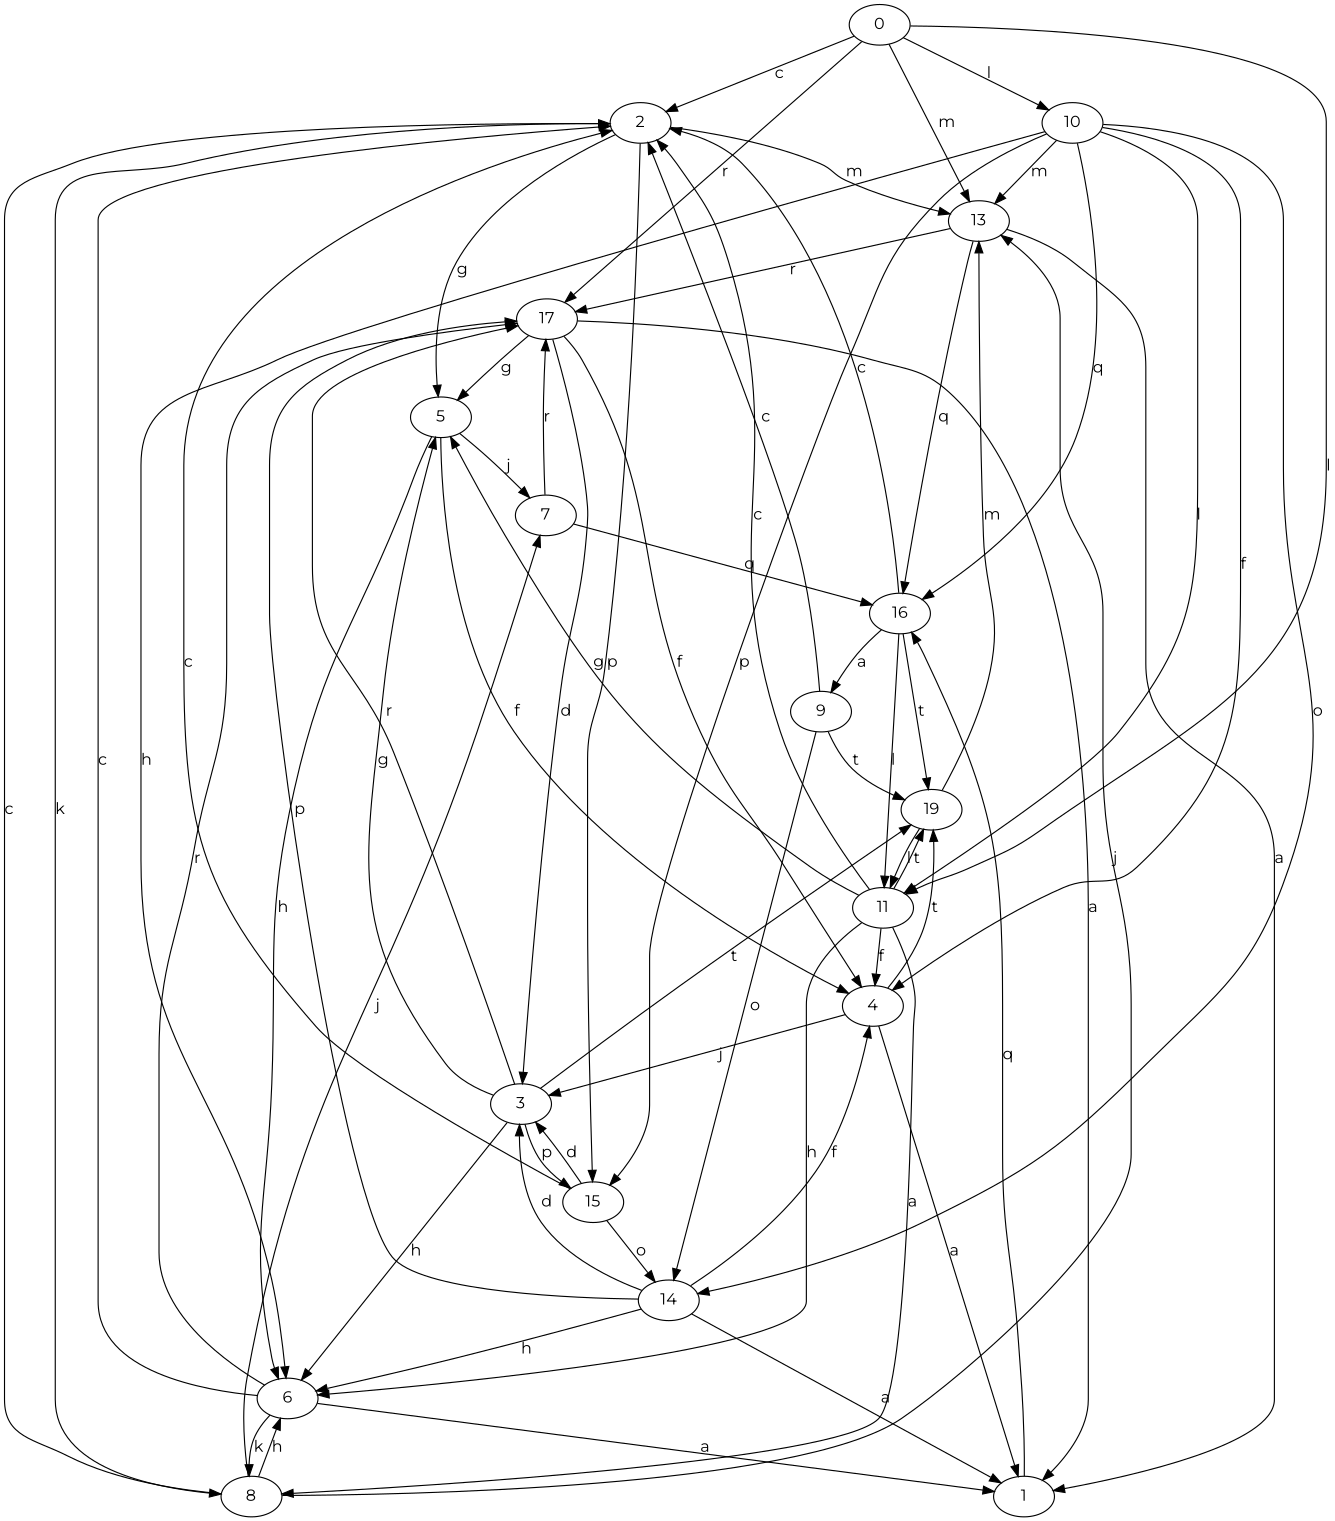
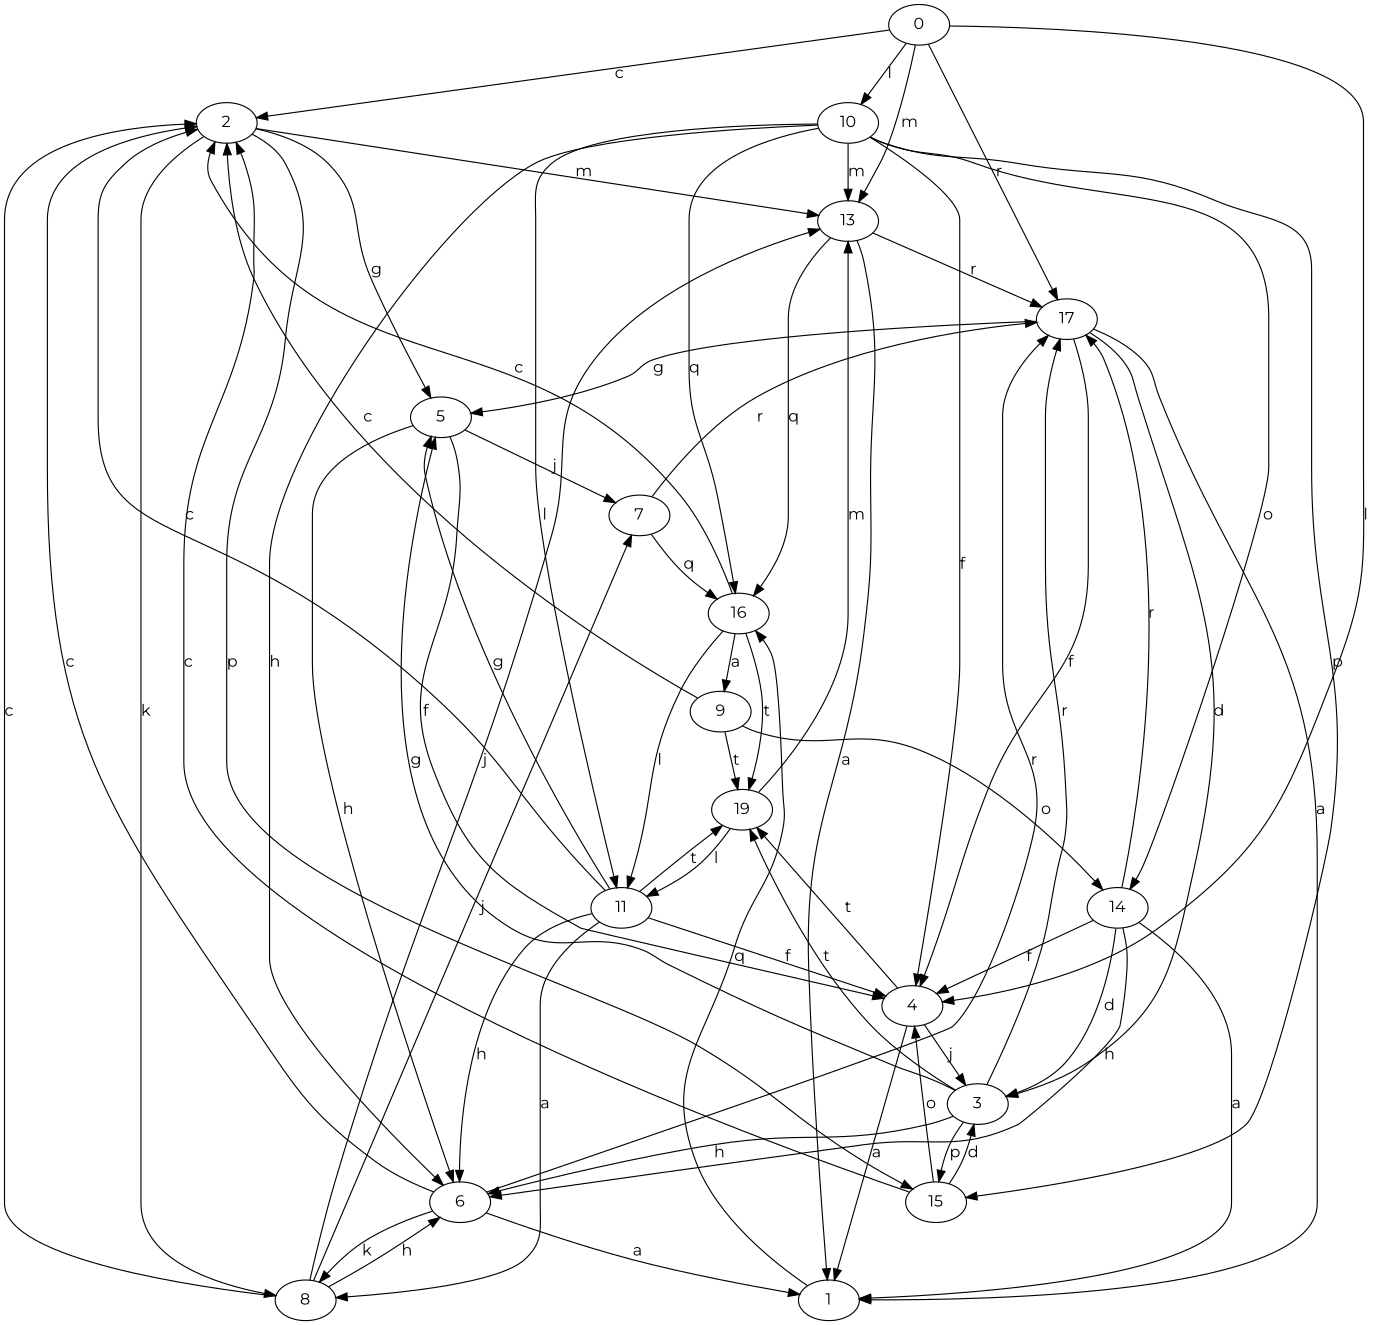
  strict digraph {
    fontname=Montserrat
    node [fontname=Montserrat]
    edge [fontname=Montserrat]
    0
    2
    10
    11
    13
    17
    5
    8
    15
    7
    16
    6
    4
    14
    19
    1
    3
    9
    0 -> 2 [label=c]
    0 -> 10 [label=l]
-   0 -> 11 [label=l]
+   0 -> 4 [label=l]
    0 -> 13 [label=m]
    0 -> 17 [label=r]
    2 -> 13 [label=m]
    2 -> 5 [label=g]
    2 -> 8 [label=k]
    2 -> 15 [label=p]
    10 -> 11 [label=l]
    10 -> 13 [label=m]
    10 -> 15 [label=p]
    10 -> 16 [label=q]
    10 -> 6 [label=h]
    10 -> 4 [label=f]
    10 -> 14 [label=o]
    11 -> 2 [label=c]
    11 -> 5 [label=g]
    11 -> 8 [label=a]
    11 -> 6 [label=h]
    11 -> 4 [label=f]
    11 -> 19 [label=t]
    13 -> 17 [label=r]
    13 -> 16 [label=q]
    13 -> 1 [label=a]
    17 -> 5 [label=g]
    17 -> 4 [label=f]
    17 -> 1 [label=a]
    17 -> 3 [label=d]
    5 -> 7 [label=j]
    5 -> 6 [label=h]
    5 -> 4 [label=f]
    8 -> 2 [label=c]
    8 -> 13 [label=j]
    8 -> 7 [label=j]
    8 -> 6 [label=h]
    15 -> 2 [label=c]
-   15 -> 14 [label=o]
+   15 -> 4 [label=o]
    15 -> 3 [label=d]
    7 -> 17 [label=r]
    7 -> 16 [label=q]
    16 -> 2 [label=c]
    16 -> 11 [label=l]
    16 -> 19 [label=t]
    16 -> 9 [label=a]
    6 -> 2 [label=c]
    6 -> 17 [label=r]
    6 -> 8 [label=k]
    6 -> 1 [label=a]
    4 -> 19 [label=t]
    4 -> 1 [label=a]
    4 -> 3 [label=j]
-   14 -> 17 [label=p]
+   14 -> 17 [label=r]
    14 -> 6 [label=h]
    14 -> 4 [label=f]
    14 -> 1 [label=a]
    14 -> 3 [label=d]
    19 -> 11 [label=l]
    19 -> 13 [label=m]
    1 -> 16 [label=q]
    3 -> 17 [label=r]
    3 -> 5 [label=g]
    3 -> 15 [label=p]
    3 -> 6 [label=h]
    3 -> 19 [label=t]
    9 -> 2 [label=c]
    9 -> 14 [label=o]
    9 -> 19 [label=t]
  }
